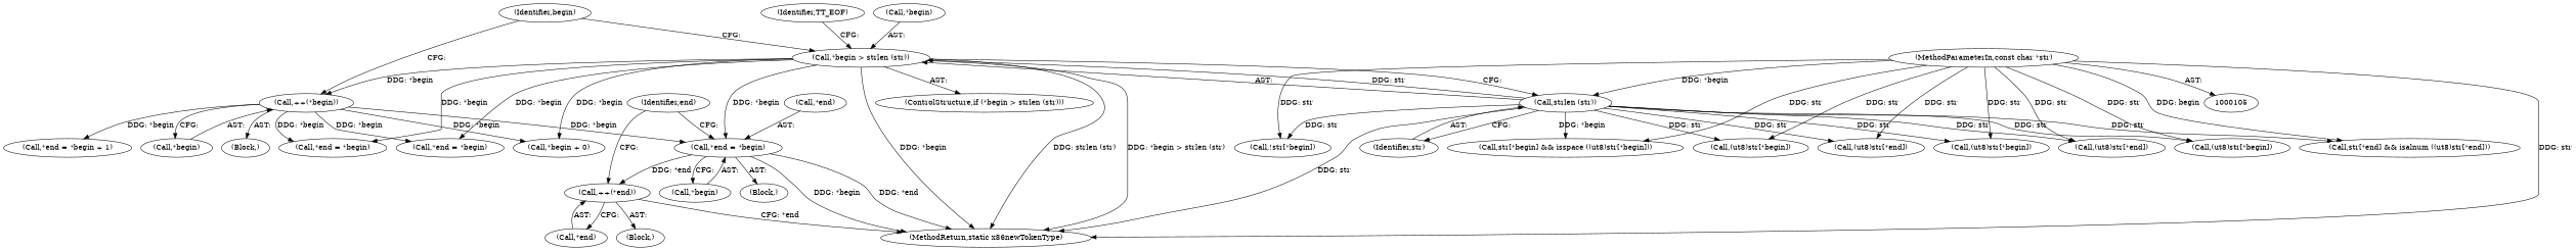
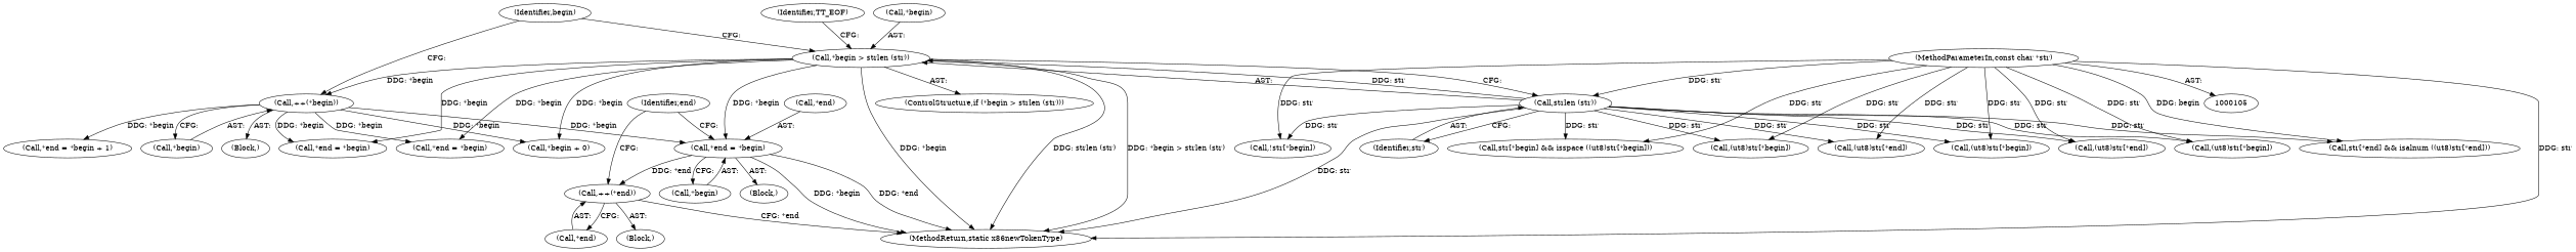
  digraph {
    n1 [label="(Call,*end = *begin)"]
    n2 [label="(Call,++(*end))"]
    n3 [label="(MethodReturn,static x86newTokenType)"]
    n4 [label="(Call,*begin)"]
    n5 [label="(Block,)"]
    n6 [label="(Block,)"]
    n7 [label="(Call,*end)"]
    n8 [label="(Call,*begin > strlen (str))"]
    n9 [label="(Call,strlen (str))"]
    n10 [label="(Call,++(*begin))"]
    n11 [label="(ControlStructure,if (*begin > strlen (str)))"]
    n12 [label="(Call,*end = *begin)"]
    n13 [label="(Call,*end = *begin)"]
    n14 [label="(Call,*begin + 0)"]
    n15 [label="(Call,(ut8)str[*begin])"]
    n16 [label="(Call,(ut8)str[*begin])"]
    n17 [label="(Call,!str[*begin])"]
    n18 [label="(Call,(ut8)str[*begin])"]
    n19 [label="(Call,str[*end] && isalnum ((ut8)str[*end]))"]
    n20 [label="(Call,str[*begin] && isspace ((ut8)str[*begin]))"]
    n21 [label="(Call,(ut8)str[*end])"]
    n22 [label="(Call,(ut8)str[*end])"]
    n23 [label="(Identifier,str)"]
    n24 [label="(Call,*end = *begin + 1)"]
    n25 [label="(Call,*begin)"]
    n26 [label="(Block,)"]
    n27 [label="(MethodParameterIn,const char *str)"]
    1000105
    n29 [label="(Call,*begin)"]
    n30 [label="(Identifier,begin)"]
    n31 [label="(Identifier,end)"]
    n32 [label="(Identifier,TT_EOF)"]
    n33 [label="(Call,*end)"]
    n1 -> n2 [label="DDG: *end"]
    n1 -> n3 [label="DDG: *begin"]
    n1 -> n3 [label="DDG: *end"]
    n1 -> n4 [label="CFG: "]
    n1 -> n5 [label="AST: "]
    n2 -> n3 [label="CFG: *end"]
    n2 -> n6 [label="AST: "]
    n2 -> n7 [label="CFG: "]
    n4 -> n1 [label="AST: "]
    n7 -> n2 [label="AST: "]
    n8 -> n1 [label="DDG: *begin"]
    n8 -> n3 [label="DDG: *begin"]
    n8 -> n3 [label="DDG: strlen (str)"]
    n8 -> n3 [label="DDG: *begin > strlen (str)"]
    n8 -> n9 [label="CFG: "]
    n8 -> n10 [label="DDG: *begin"]
    n8 -> n11 [label="AST: "]
    n8 -> n12 [label="DDG: *begin"]
    n8 -> n13 [label="DDG: *begin"]
    n8 -> n14 [label="DDG: *begin"]
    n9 -> n3 [label="DDG: str"]
    n9 -> n8 [label="AST: "]
    n9 -> n8 [label="DDG: str"]
    n9 -> n15 [label="DDG: str"]
    n9 -> n16 [label="DDG: str"]
    n9 -> n17 [label="DDG: str"]
    n9 -> n18 [label="DDG: str"]
    n9 -> n19 [label="DDG: str"]
-   n9 -> n20 [label="DDG: *begin"]
+   n9 -> n20 [label="DDG: str"]
    n9 -> n21 [label="DDG: str"]
    n9 -> n22 [label="DDG: str"]
    n9 -> n23 [label="CFG: "]
    n10 -> n1 [label="DDG: *begin"]
    n10 -> n12 [label="DDG: *begin"]
    n10 -> n13 [label="DDG: *begin"]
    n10 -> n14 [label="DDG: *begin"]
    n10 -> n24 [label="DDG: *begin"]
    n10 -> n25 [label="CFG: "]
    n10 -> n26 [label="AST: "]
    n23 -> n9 [label="AST: "]
    n25 -> n10 [label="AST: "]
    n27 -> n3 [label="DDG: str"]
-   n27 -> n9 [label="DDG: *begin"]
+   n27 -> n9 [label="DDG: str"]
    n27 -> n15 [label="DDG: str"]
    n27 -> n16 [label="DDG: str"]
    n27 -> n17 [label="DDG: str"]
    n27 -> n18 [label="DDG: str"]
    n27 -> n19 [label="DDG: begin"]
    n27 -> n20 [label="DDG: str"]
    n27 -> n21 [label="DDG: str"]
    n27 -> n22 [label="DDG: str"]
    n27 -> 1000105 [label="AST: "]
    n29 -> n8 [label="AST: "]
    n30 -> n8 [label="CFG: "]
    n30 -> n10 [label="CFG: "]
    n31 -> n1 [label="CFG: "]
    n31 -> n2 [label="CFG: "]
    n32 -> n8 [label="CFG: "]
    n33 -> n1 [label="AST: "]
  }
